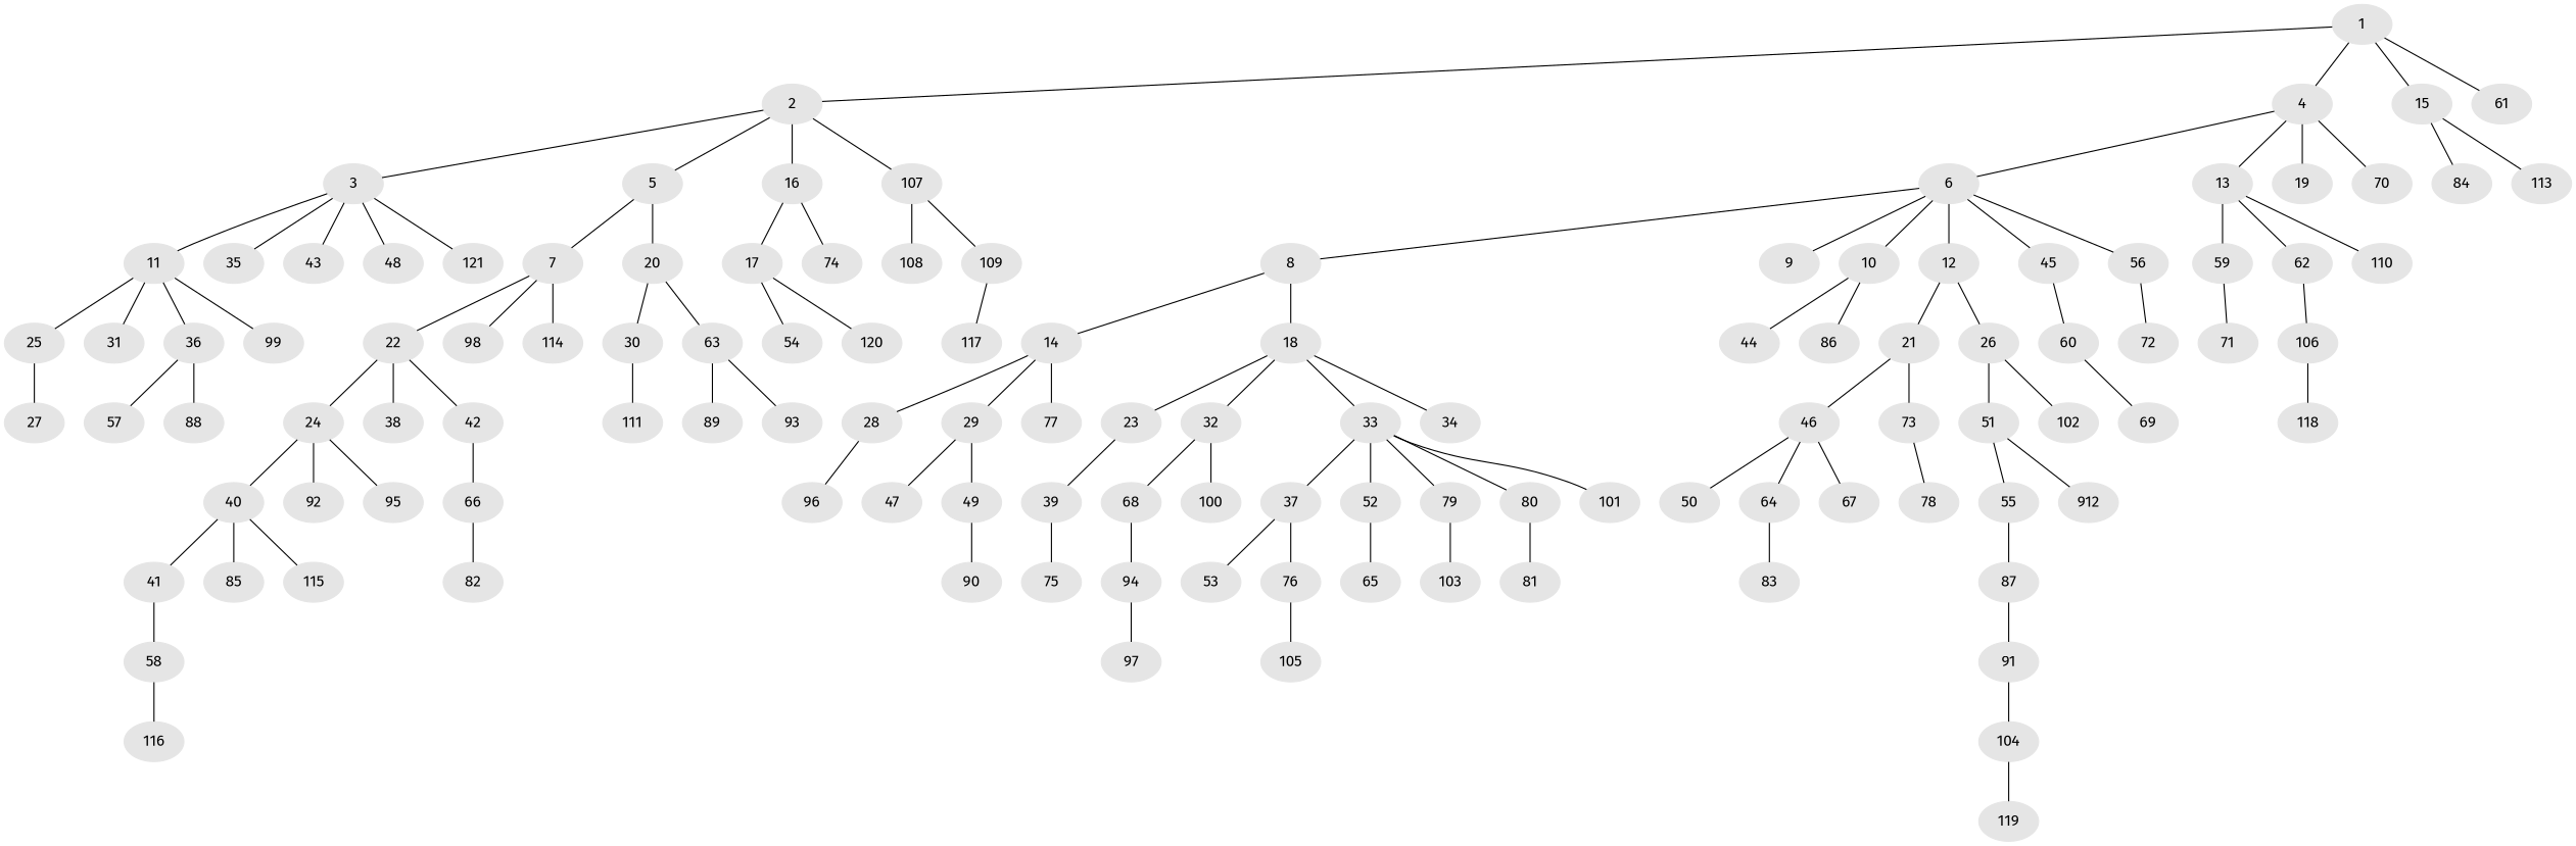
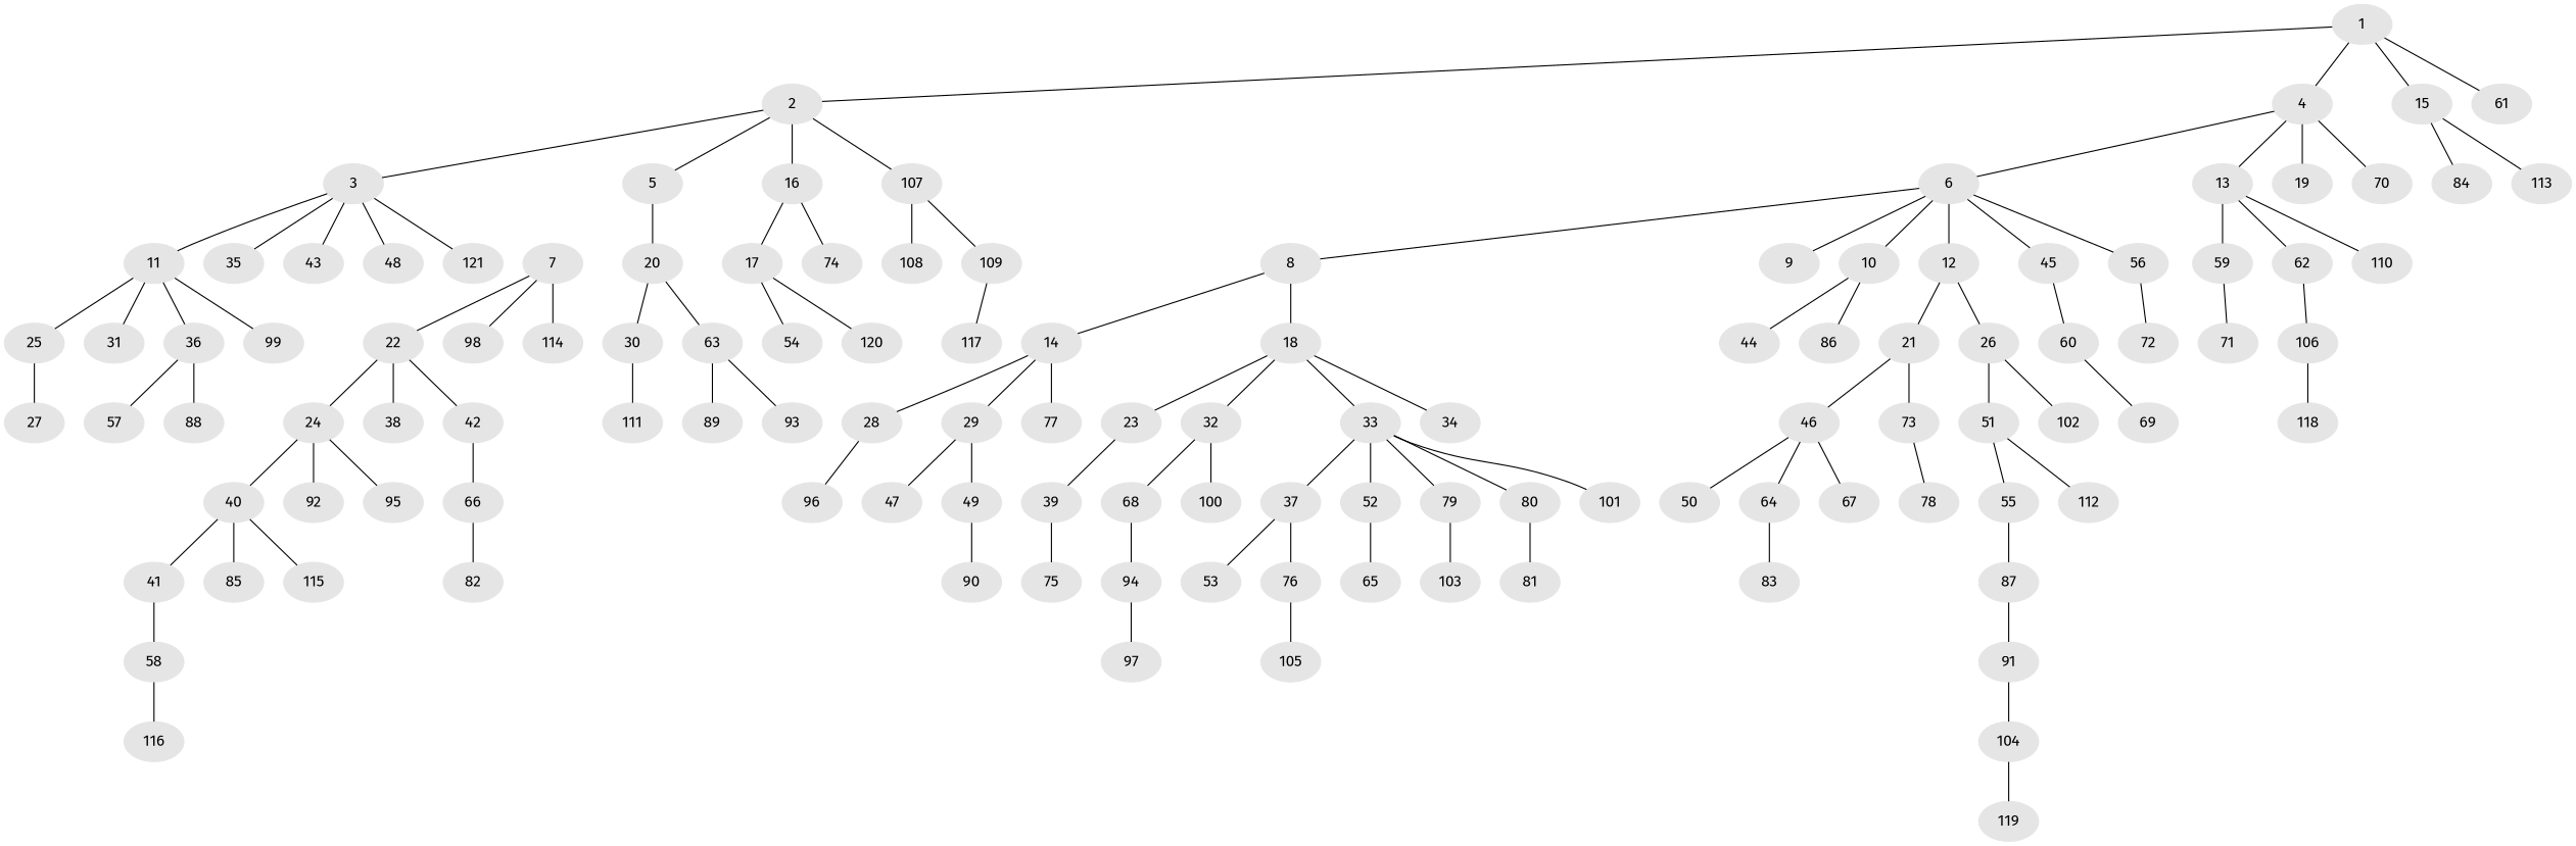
  graph {
    fontname="Fira Sans"
    node [color=gray90 fontname="Fira Sans" style=filled]
    edge [fontname="Fira Sans"]
    1
    2
    4
    15
    61
    3
    5
    16
    107
    6
    13
    19
    70
    84
    113
    11
    35
    43
    48
    121
    7
    20
    17
    74
    108
    109
    25
    31
    36
    99
    8
    9
    10
    12
    45
    56
    59
    62
    110
    22
    98
    114
    30
    63
    14
    18
    44
    86
    21
    26
    46
    73
    60
    72
    24
    38
    42
    28
    29
    77
    23
    32
    33
    34
    27
    57
    88
    51
    102
    71
    106
    96
    47
    49
    54
    120
    39
    68
    100
    37
    52
    79
    80
    101
    111
    89
    93
    50
    64
    67
    78
    40
    92
    95
    66
    75
    41
    85
    115
    55
-   112 [label=912]
+   112
    90
    94
    53
    76
    65
    103
    81
    105
    58
    116
    82
    69
    83
    87
    91
    118
    97
    104
    119
    117
    1 -- 2
    1 -- 4
    1 -- 15
    1 -- 61
    2 -- 3
    2 -- 5
    2 -- 16
    2 -- 107
    4 -- 6
    4 -- 13
    4 -- 19
    4 -- 70
    15 -- 84
    15 -- 113
    3 -- 11
    3 -- 35
    3 -- 43
    3 -- 48
    3 -- 121
-   5 -- 7
    5 -- 20
    16 -- 17
    16 -- 74
    107 -- 108
    107 -- 109
    6 -- 8
    6 -- 9
    6 -- 10
    6 -- 12
    6 -- 45
    6 -- 56
    13 -- 59
    13 -- 62
    13 -- 110
    11 -- 25
    11 -- 31
    11 -- 36
    11 -- 99
    7 -- 22
    7 -- 98
    7 -- 114
    20 -- 30
    20 -- 63
    17 -- 54
    17 -- 120
    109 -- 117
    25 -- 27
    36 -- 57
    36 -- 88
    8 -- 14
    8 -- 18
    10 -- 44
    10 -- 86
    12 -- 21
    12 -- 26
    45 -- 60
    56 -- 72
    59 -- 71
    62 -- 106
    22 -- 24
    22 -- 38
    22 -- 42
    30 -- 111
    63 -- 89
    63 -- 93
    14 -- 28
    14 -- 29
    14 -- 77
    18 -- 23
    18 -- 32
    18 -- 33
    18 -- 34
    21 -- 46
    21 -- 73
    26 -- 51
    26 -- 102
    46 -- 50
    46 -- 64
    46 -- 67
    73 -- 78
    60 -- 69
    24 -- 40
    24 -- 92
    24 -- 95
    42 -- 66
    28 -- 96
    29 -- 47
    29 -- 49
    23 -- 39
    32 -- 68
    32 -- 100
    33 -- 37
    33 -- 52
    33 -- 79
    33 -- 80
    33 -- 101
    51 -- 55
    51 -- 112
    106 -- 118
    49 -- 90
    39 -- 75
    68 -- 94
    37 -- 53
    37 -- 76
    52 -- 65
    79 -- 103
    80 -- 81
    64 -- 83
    40 -- 41
    40 -- 85
    40 -- 115
    66 -- 82
    41 -- 58
    55 -- 87
    94 -- 97
    76 -- 105
    58 -- 116
    87 -- 91
    91 -- 104
    104 -- 119
  }
